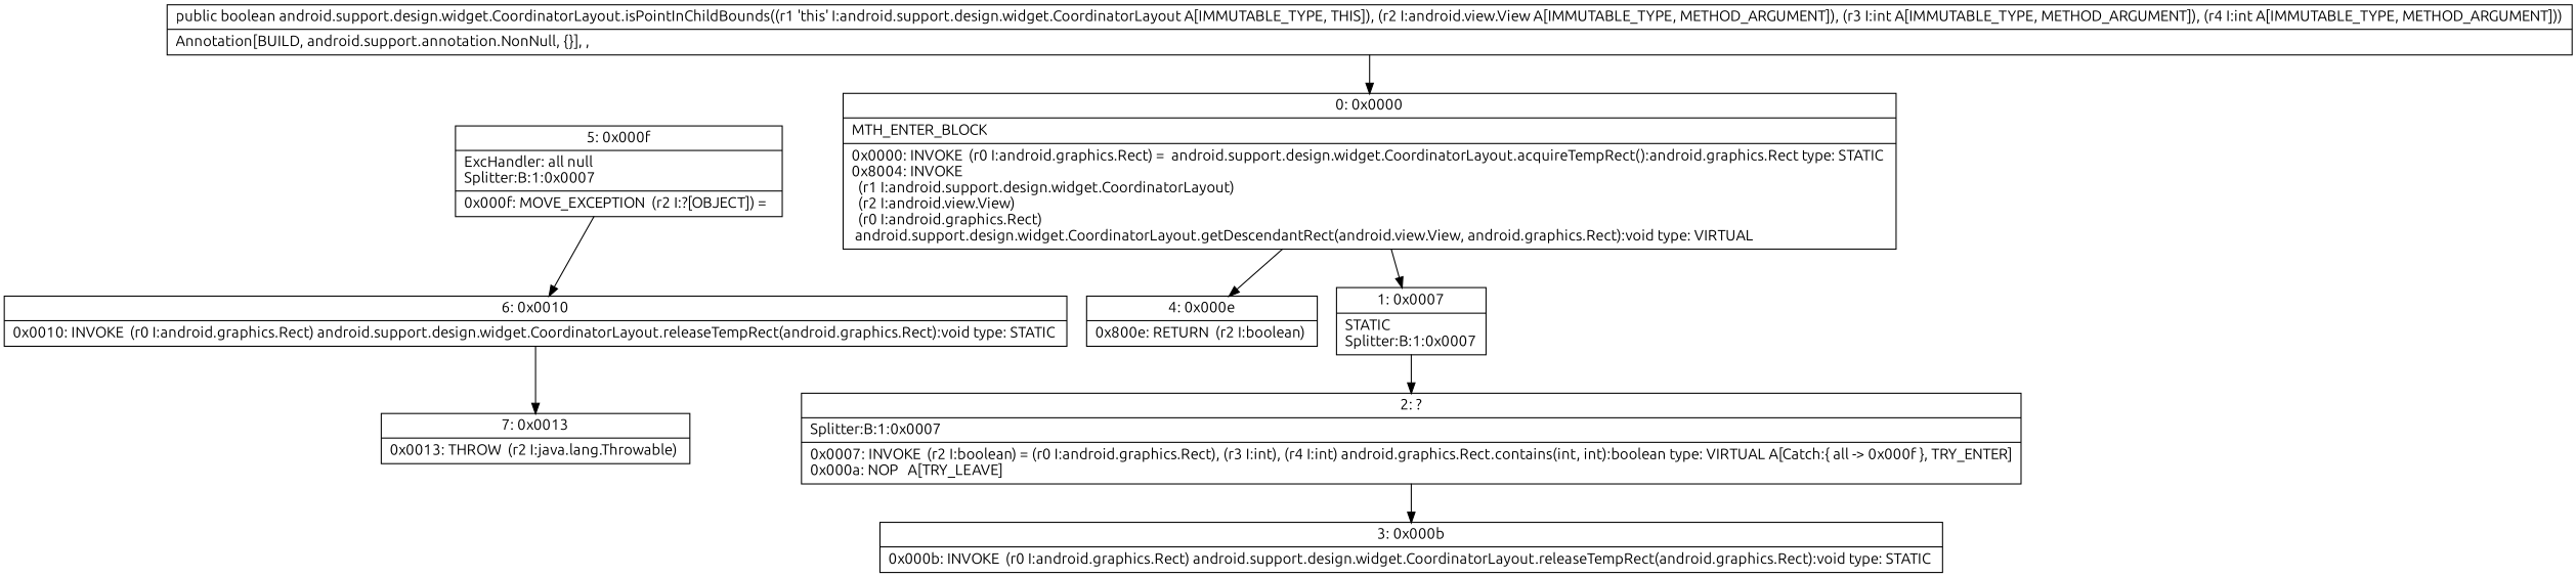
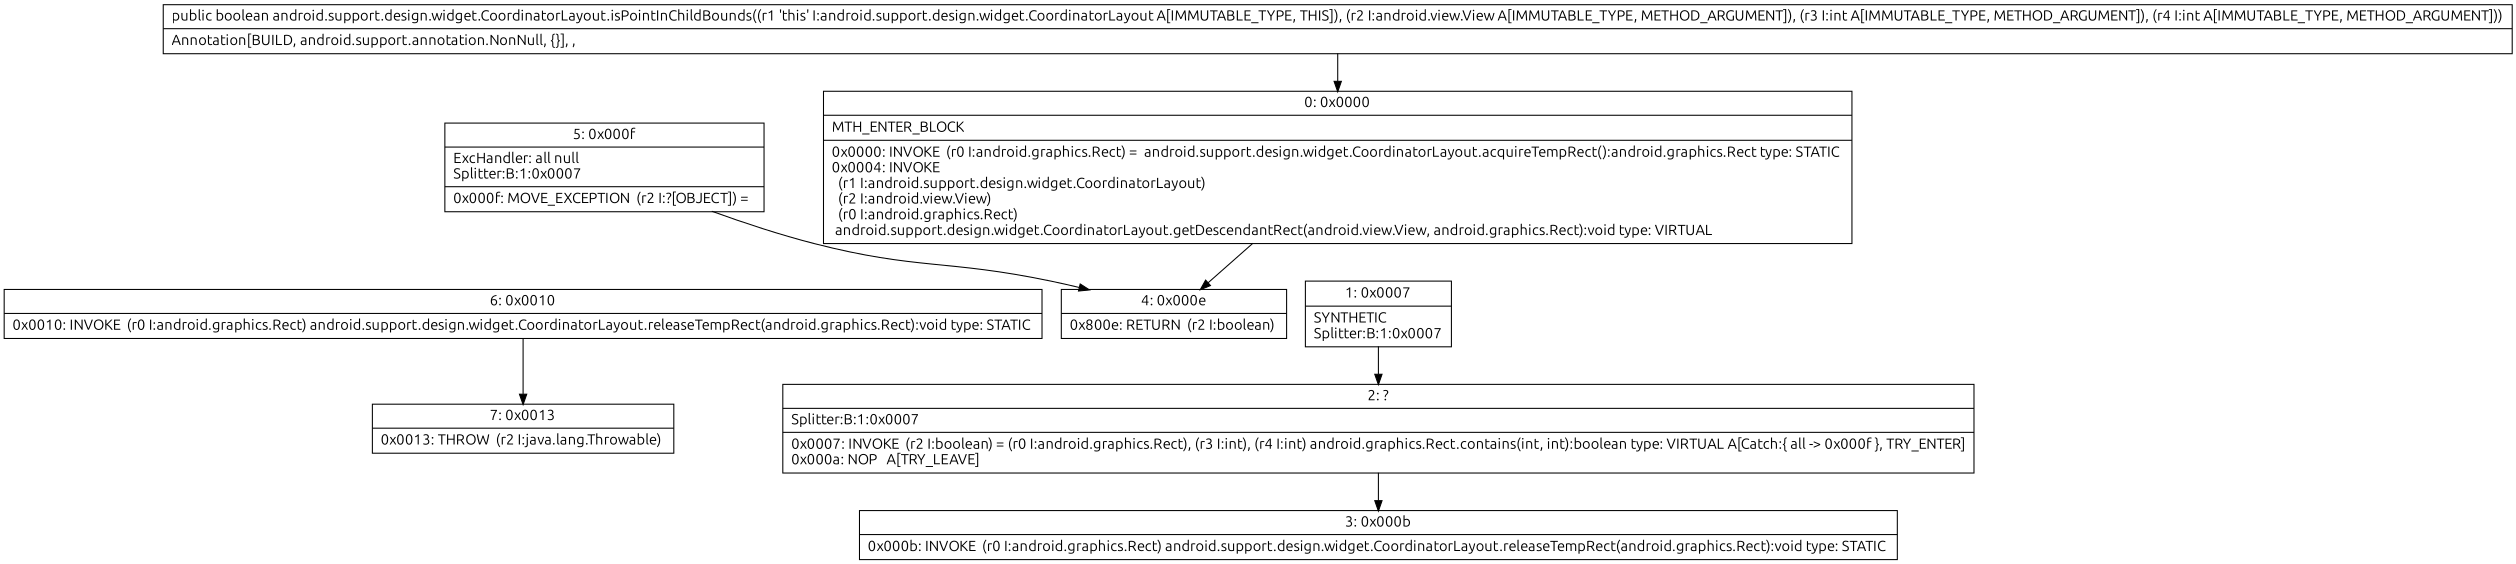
  digraph {
    fontname=Ubuntu
    node [fontname=Ubuntu shape=record]
    edge [fontname=Ubuntu]
-   n1 [label="{0\:\ 0x0000|MTH_ENTER_BLOCK\l|0x0000: INVOKE  (r0 I:android.graphics.Rect) =  android.support.design.widget.CoordinatorLayout.acquireTempRect():android.graphics.Rect type: STATIC \l0x8004: INVOKE  \l  (r1 I:android.support.design.widget.CoordinatorLayout)\l  (r2 I:android.view.View)\l  (r0 I:android.graphics.Rect)\l android.support.design.widget.CoordinatorLayout.getDescendantRect(android.view.View, android.graphics.Rect):void type: VIRTUAL \l}"]
-   n2 [label="{1\:\ 0x0007|STATIC\lSplitter:B:1:0x0007\l}"]
+   n1 [label="{0\:\ 0x0000|MTH_ENTER_BLOCK\l|0x0000: INVOKE  (r0 I:android.graphics.Rect) =  android.support.design.widget.CoordinatorLayout.acquireTempRect():android.graphics.Rect type: STATIC \l0x0004: INVOKE  \l  (r1 I:android.support.design.widget.CoordinatorLayout)\l  (r2 I:android.view.View)\l  (r0 I:android.graphics.Rect)\l android.support.design.widget.CoordinatorLayout.getDescendantRect(android.view.View, android.graphics.Rect):void type: VIRTUAL \l}"]
+   n2 [label="{1\:\ 0x0007|SYNTHETIC\lSplitter:B:1:0x0007\l}"]
    n3 [label="{4\:\ 0x000e|0x800e: RETURN  (r2 I:boolean) \l}"]
    n4 [label="{2\:\ ?|Splitter:B:1:0x0007\l|0x0007: INVOKE  (r2 I:boolean) = (r0 I:android.graphics.Rect), (r3 I:int), (r4 I:int) android.graphics.Rect.contains(int, int):boolean type: VIRTUAL A[Catch:\{ all \-\> 0x000f \}, TRY_ENTER]\l0x000a: NOP   A[TRY_LEAVE]\l}"]
    n5 [label="{3\:\ 0x000b|0x000b: INVOKE  (r0 I:android.graphics.Rect) android.support.design.widget.CoordinatorLayout.releaseTempRect(android.graphics.Rect):void type: STATIC \l}"]
    n6 [label="{5\:\ 0x000f|ExcHandler: all null\lSplitter:B:1:0x0007\l|0x000f: MOVE_EXCEPTION  (r2 I:?[OBJECT]) =  \l}"]
    n7 [label="{6\:\ 0x0010|0x0010: INVOKE  (r0 I:android.graphics.Rect) android.support.design.widget.CoordinatorLayout.releaseTempRect(android.graphics.Rect):void type: STATIC \l}"]
    n8 [label="{7\:\ 0x0013|0x0013: THROW  (r2 I:java.lang.Throwable) \l}"]
    n9 [label="{public boolean android.support.design.widget.CoordinatorLayout.isPointInChildBounds((r1 'this' I:android.support.design.widget.CoordinatorLayout A[IMMUTABLE_TYPE, THIS]), (r2 I:android.view.View A[IMMUTABLE_TYPE, METHOD_ARGUMENT]), (r3 I:int A[IMMUTABLE_TYPE, METHOD_ARGUMENT]), (r4 I:int A[IMMUTABLE_TYPE, METHOD_ARGUMENT]))  | Annotation[BUILD, android.support.annotation.NonNull, \{\}], , \l}"]
-   n1 -> n2
    n1 -> n3
    n2 -> n4
    n4 -> n5
-   n6 -> n7
+   n6 -> n3
    n7 -> n8
    n9 -> n1
  }
